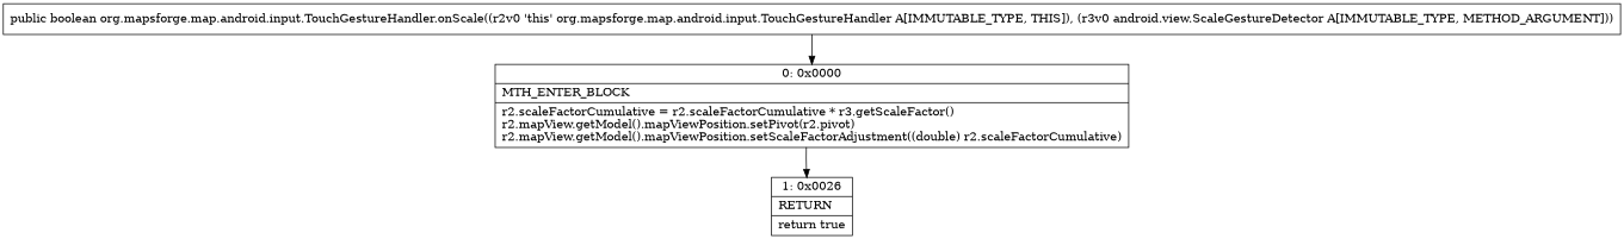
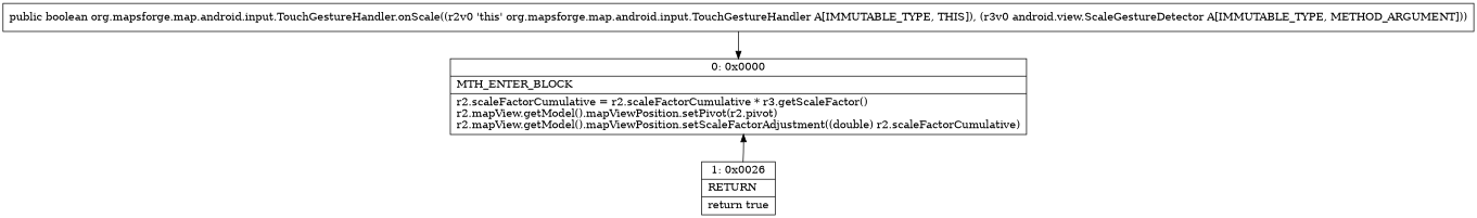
  digraph {
    node [shape=record]
    n1 [label="{0\:\ 0x0000|MTH_ENTER_BLOCK\l|r2.scaleFactorCumulative = r2.scaleFactorCumulative * r3.getScaleFactor()\lr2.mapView.getModel().mapViewPosition.setPivot(r2.pivot)\lr2.mapView.getModel().mapViewPosition.setScaleFactorAdjustment((double) r2.scaleFactorCumulative)\l}"]
    n2 [label="{1\:\ 0x0026|RETURN\l|return true\l}"]
    n3 [label="{public boolean org.mapsforge.map.android.input.TouchGestureHandler.onScale((r2v0 'this' org.mapsforge.map.android.input.TouchGestureHandler A[IMMUTABLE_TYPE, THIS]), (r3v0 android.view.ScaleGestureDetector A[IMMUTABLE_TYPE, METHOD_ARGUMENT])) }"]
-   n1 -> n2
+   n2 -> n1
    n3 -> n1
  }
